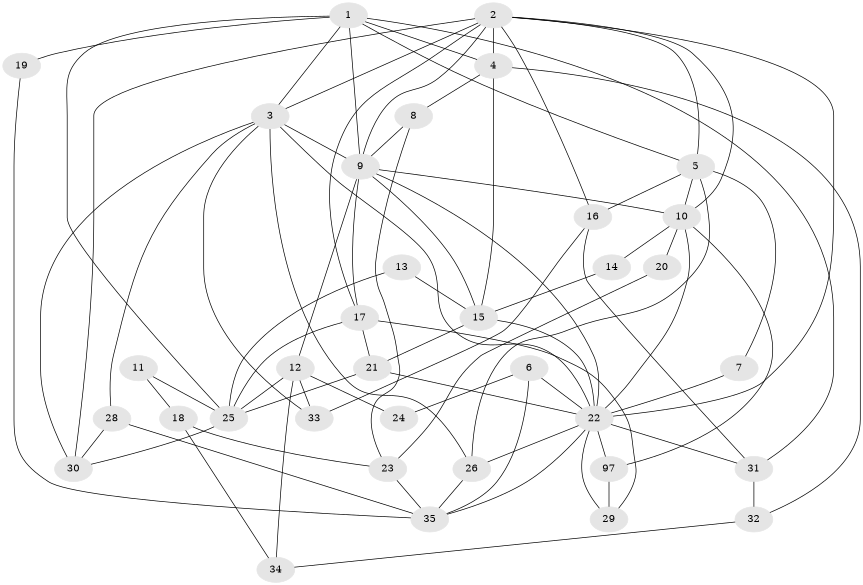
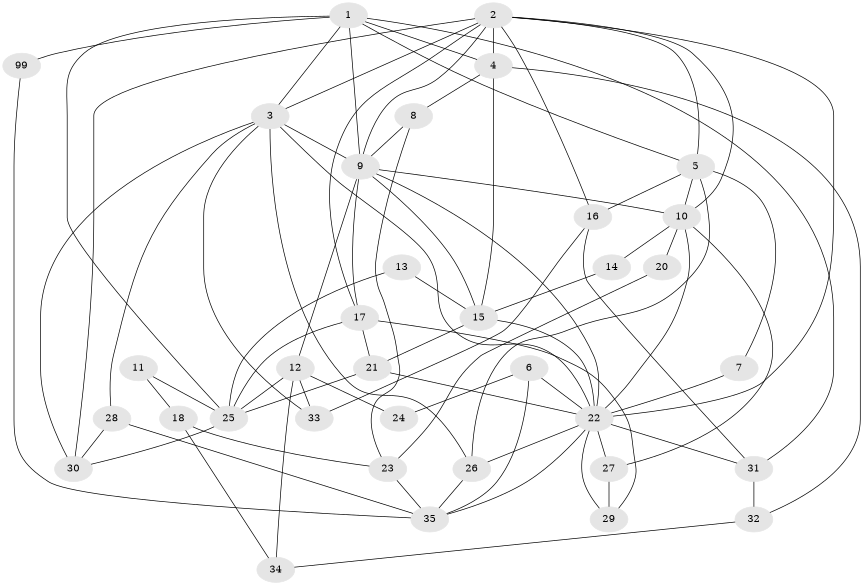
  graph {
    node [color=gray90 style=filled]
    edge [weight=1.0]
    1
    3
    4
    5
    9
-   19
+   19 [label=99]
    25
    31
    22
    30
    26
    28
    33
    8
    15
    32
    10
    16
    7
    17
    12
    35
-   27 [label=97]
+   27
    29
    2
    14
    20
    21
    23
    34
    6
    24
    11
    18
    13
    1 -- 3
    1 -- 4
    1 -- 5
    1 -- 9 [weight=2.0]
    1 -- 19
    1 -- 25
    1 -- 31 [weight=2.0]
    3 -- 9
    3 -- 22
    3 -- 30
    3 -- 26
    3 -- 28
    3 -- 33
    4 -- 8 [weight=2.0]
    4 -- 15
    4 -- 32
    5 -- 26
    5 -- 10
    5 -- 16
    5 -- 7
    9 -- 22
    9 -- 15
    9 -- 10 [weight=2.0]
    9 -- 17
    9 -- 12
    19 -- 35
    25 -- 30
    31 -- 32
    22 -- 31
    22 -- 26
    22 -- 35
    22 -- 27 [weight=2.0]
    22 -- 29
    26 -- 35
    28 -- 30
    28 -- 35
    8 -- 9 [weight=2.0]
    8 -- 23
    15 -- 22 [weight=3.0]
    15 -- 21 [weight=2.0]
    32 -- 34
    10 -- 22
    10 -- 27
    10 -- 14
    10 -- 20 [weight=2.0]
    16 -- 31
    16 -- 33
    7 -- 22 [weight=2.0]
    17 -- 25
    17 -- 29
    17 -- 21 [weight=2.0]
    12 -- 25
    12 -- 33
    12 -- 34
    12 -- 24
    27 -- 29
    2 -- 3
    2 -- 4 [weight=2.0]
    2 -- 5 [weight=2.0]
    2 -- 9
    2 -- 22
    2 -- 30 [weight=2.0]
    2 -- 10 [weight=2.0]
    2 -- 16
    2 -- 17
    14 -- 15
    20 -- 23
    21 -- 25
    21 -- 22 [weight=2.0]
    23 -- 35
    6 -- 22
    6 -- 35
    6 -- 24
    11 -- 25
    11 -- 18
    18 -- 23
    18 -- 34
    13 -- 25
    13 -- 15 [weight=2.0]
  }
